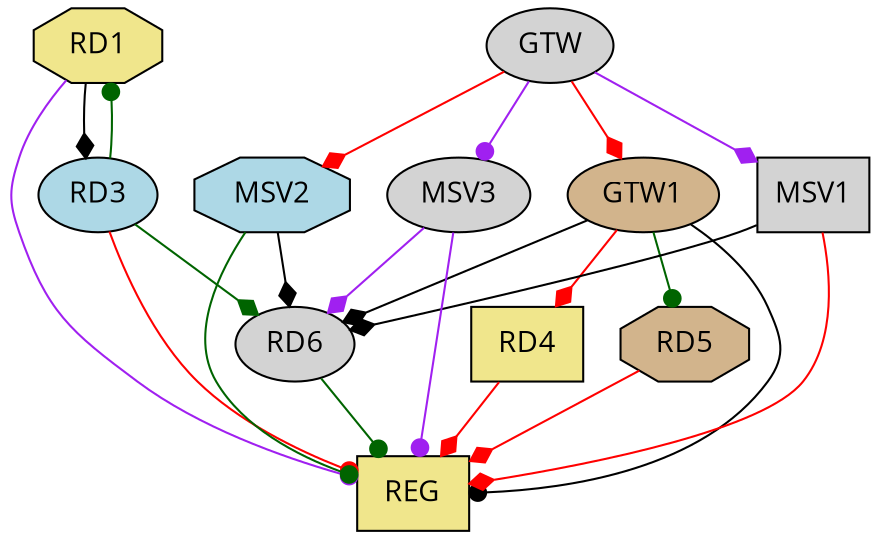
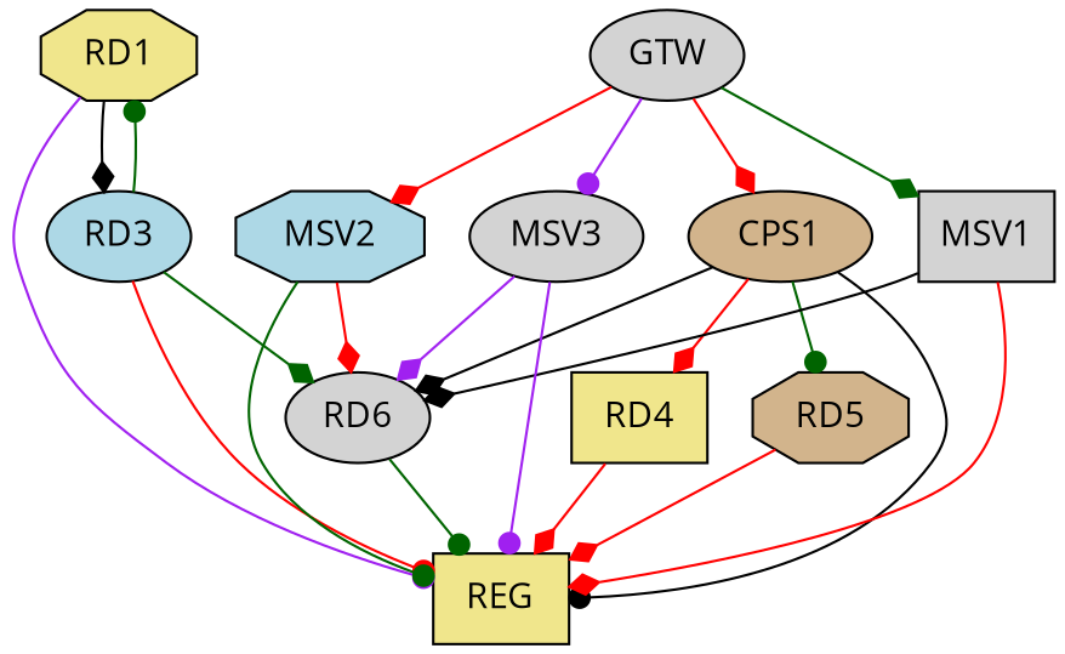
  strict digraph {
    fontname="Open Sans"
    node [fillcolor=lightgrey fontname="Open Sans" shape=ellipse style=filled]
    edge [arrowhead=diamond color=red fontname="Open Sans"]
    n1 [fillcolor=khaki label=RD1 shape=octagon]
    n2 [fillcolor=lightblue label=RD3]
    n3 [fillcolor=khaki label=REG shape=box]
    n4 [label=RD6]
    n5 [fillcolor=khaki label=RD4 shape=box]
    n6 [fillcolor=tan label=RD5 shape=octagon]
-   n7 [fillcolor=tan label=GTW1]
+   n7 [fillcolor=tan label=CPS1]
    n8 [label=GTW]
    n9 [label=MSV1 shape=box]
    n10 [fillcolor=lightblue label=MSV2 shape=octagon]
    n11 [label=MSV3]
    n1 -> n2 [color=black]
    n1 -> n3 [arrowhead=dot color=purple]
    n2 -> n1 [arrowhead=dot color=darkgreen]
    n2 -> n3 [arrowhead=dot]
    n2 -> n4 [color=darkgreen]
    n4 -> n3 [arrowhead=dot color=darkgreen]
    n5 -> n3
    n6 -> n3
    n7 -> n3 [arrowhead=dot color=black]
    n7 -> n4 [color=black]
    n7 -> n5
    n7 -> n6 [arrowhead=dot color=darkgreen]
    n8 -> n7
-   n8 -> n9 [color=purple]
+   n8 -> n9 [color=darkgreen]
    n8 -> n10
    n8 -> n11 [arrowhead=dot color=purple]
    n9 -> n3
    n9 -> n4 [color=black]
    n10 -> n3 [arrowhead=dot color=darkgreen]
-   n10 -> n4 [color=black]
+   n10 -> n4
    n11 -> n3 [arrowhead=dot color=purple]
    n11 -> n4 [color=purple]
  }
